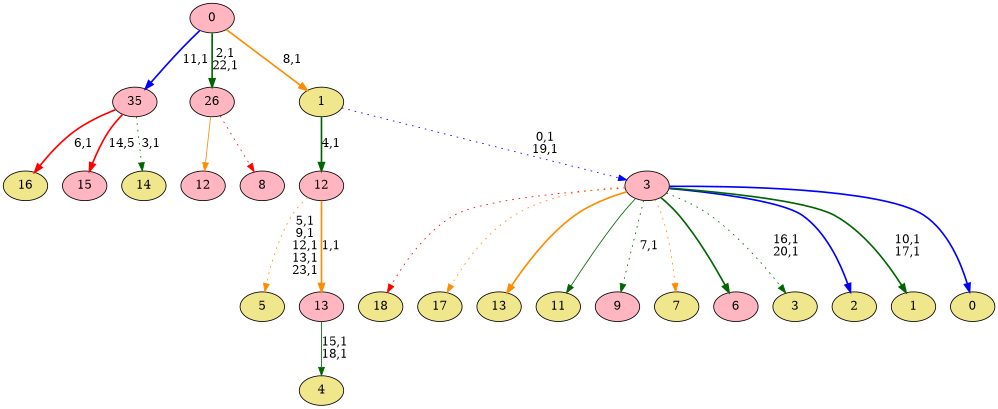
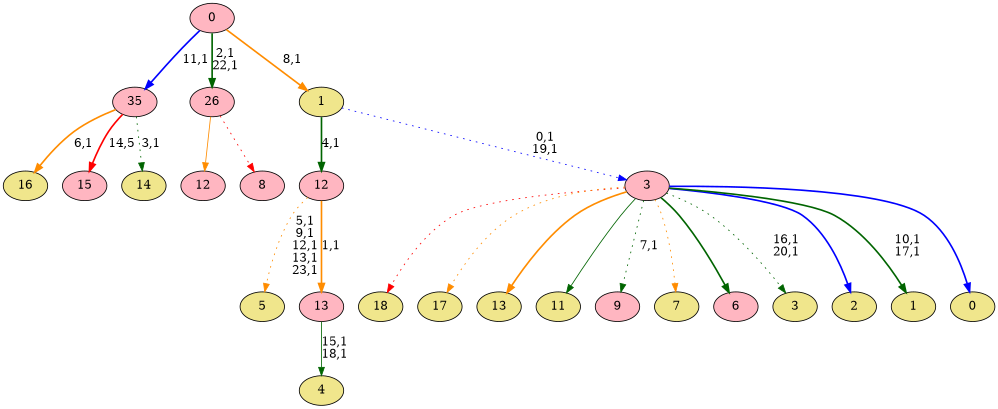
  digraph {
    node [fillcolor=khaki style=filled]
    edge [color=darkgreen style=bold]
    n1 [label=18]
    n2 [label=17]
    n3 [label=16]
    n4 [fillcolor=lightpink label=15]
    n5 [label=14]
    35 [fillcolor=lightpink]
    n7 [label=13]
    n8 [fillcolor=lightpink label=12]
    n9 [label=11]
    n10 [fillcolor=lightpink label=9]
    n11 [fillcolor=lightpink label=8]
    26 [fillcolor=lightpink]
    n13 [label=7]
    n14 [fillcolor=lightpink label=6]
    n15 [label=5]
    n16 [label=4]
    13 [fillcolor=lightpink]
    12 [fillcolor=lightpink]
    n19 [label=3]
    n20 [label=2]
    n21 [label=1]
    n22 [label=0]
    3 [fillcolor=lightpink]
    1
    0 [fillcolor=lightpink]
-   35 -> n3 [color=red label="6,1"]
+   35 -> n3 [color=darkorange label="6,1"]
    35 -> n4 [color=red label="14,5"]
    35 -> n5 [label="3,1" style=dotted]
    26 -> n8 [color=darkorange style=solid]
    26 -> n11 [color=red style=dotted]
    13 -> n16 [label="15,1\n18,1" style=solid]
    12 -> n15 [color=darkorange label="5,1\n9,1\n12,1\n13,1\n23,1" style=dotted]
    12 -> 13 [color=darkorange label="1,1"]
    3 -> n1 [color=red style=dotted]
    3 -> n2 [color=darkorange style=dotted]
    3 -> n7 [color=darkorange]
    3 -> n9 [style=solid]
    3 -> n10 [label="7,1" style=dotted]
    3 -> n13 [color=darkorange style=dotted]
    3 -> n14
    3 -> n19 [label="16,1\n20,1" style=dotted]
    3 -> n20 [color=blue]
    3 -> n21 [label="10,1\n17,1"]
    3 -> n22 [color=blue]
    1 -> 12 [label="4,1"]
    1 -> 3 [color=blue label="0,1\n19,1" style=dotted]
    0 -> 35 [color=blue label="11,1"]
    0 -> 26 [label="2,1\n22,1"]
    0 -> 1 [color=darkorange label="8,1"]
  }
